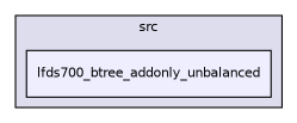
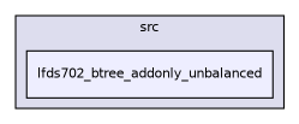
  digraph {
    compound=true
-   n1 [fillcolor="#eeeeff" fontname=Helvetica fontsize=10 label=lfds700_btree_addonly_unbalanced pencolor=black shape=box style=filled]
+   n1 [fillcolor="#eeeeff" fontname=Helvetica fontsize=10 label=lfds702_btree_addonly_unbalanced pencolor=black shape=box style=filled]
    subgraph cluster_1 {
      bgcolor="#ddddee"
      fontname=Helvetica
      fontsize=10
      label=src
      pencolor=black
      n1
    }
  }
